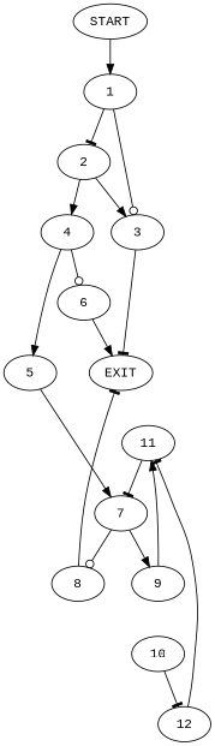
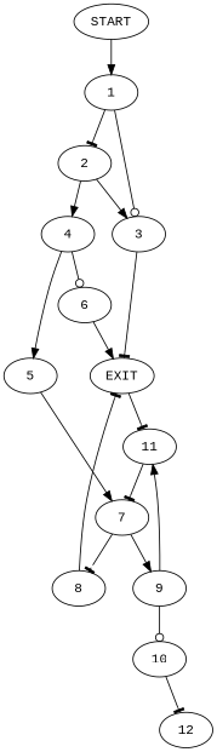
  digraph {
    fontname="Liberation Mono"
    node [fontname="Liberation Mono"]
    edge [arrowhead=normal fontname="Liberation Mono"]
    n1 [label=START]
    1
    2
    3
    n5 [label=EXIT]
    4
    5
    6
    7
    8
    9
    10
    11
    12
    n1 -> 1
    1 -> 2 [arrowhead=tee]
    1 -> 3 [arrowhead=odot]
    2 -> 3
    2 -> 4
    3 -> n5 [arrowhead=tee]
    4 -> 5
    4 -> 6 [arrowhead=odot]
    5 -> 7
    6 -> n5
-   7 -> 8 [arrowhead=odot]
+   7 -> 8 [arrowhead=tee]
    7 -> 9
    8 -> n5 [arrowhead=tee]
+   9 -> 10 [arrowhead=odot]
    9 -> 11
    10 -> 12 [arrowhead=tee]
    11 -> 7 [arrowhead=tee]
-   12 -> 11 [arrowhead=tee]
+   n5 -> 11 [arrowhead=tee]
  }
